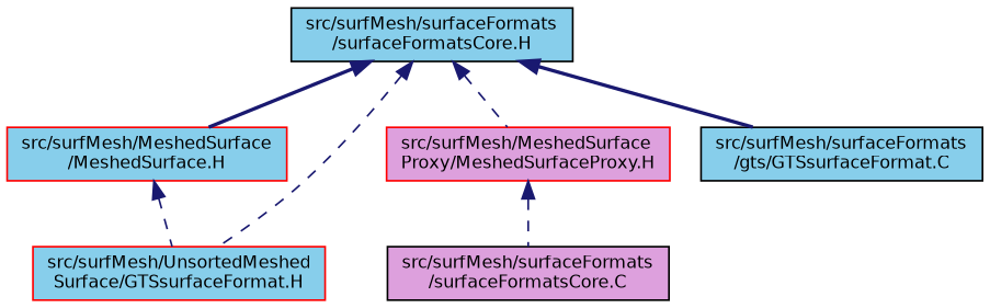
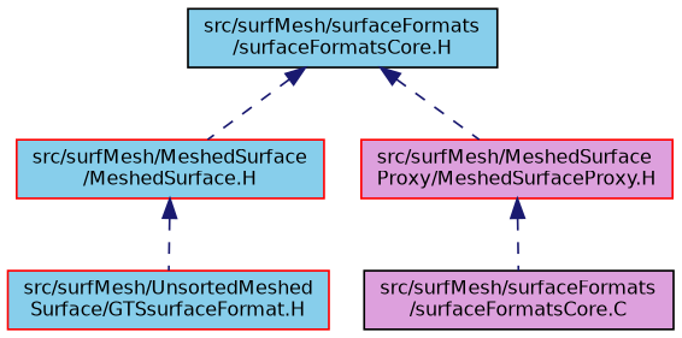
  digraph {
    node [color=black fillcolor=skyblue fontname=Helvetica fontsize=10 shape=record style=filled]
    edge [color=midnightblue dir=back fontname=Helvetica fontsize=10 labelfontname=Helvetica labelfontsize=10 style=dashed]
    n1 [fontcolor=black height=0.2 label="src/surfMesh/surfaceFormats\l/surfaceFormatsCore.H" width=0.4]
    n2 [color=red height=0.2 label="src/surfMesh/MeshedSurface\l/MeshedSurface.H" width=0.4]
    n3 [color=red height=0.2 label="src/surfMesh/UnsortedMeshed\lSurface/GTSsurfaceFormat.H" width=0.4]
    n4 [color=red fillcolor=plum height=0.2 label="src/surfMesh/MeshedSurface\lProxy/MeshedSurfaceProxy.H" width=0.4]
-   n5 [height=0.2 label="src/surfMesh/surfaceFormats\l/gts/GTSsurfaceFormat.C" width=0.4]
    n6 [fillcolor=plum height=0.2 label="src/surfMesh/surfaceFormats\l/surfaceFormatsCore.C" width=0.4]
-   n1 -> n2 [style=bold]
-   n1 -> n3
+   n1 -> n2
    n1 -> n4
-   n1 -> n5 [style=bold]
    n2 -> n3
    n4 -> n6
  }
